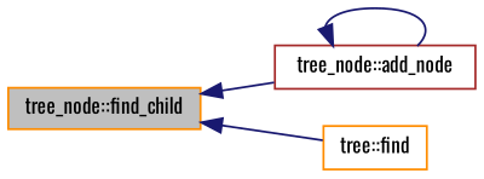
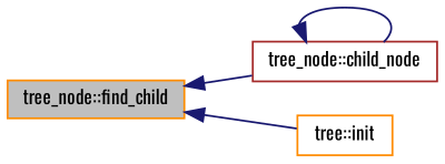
  digraph {
    fontname=Oswald
    rankdir=LR
    node [color=darkorange fillcolor=white fontname=Oswald fontsize=10 shape=record style=filled]
    edge [color=midnightblue dir=back fontname=Oswald fontsize=10 labelfontname=Helvetica labelfontsize=10 style=solid]
    n1 [fillcolor=grey75 fontcolor=black height=0.2 label="tree_node::find_child" width=0.4]
-   n2 [color=brown height=0.2 label="tree_node::add_node" width=0.4]
-   n3 [height=0.2 label="tree::find" width=0.4]
+   n2 [color=brown height=0.2 label="tree_node::child_node" width=0.4]
+   n3 [height=0.2 label="tree::init" width=0.4]
    n1 -> n2
    n1 -> n3
    n2 -> n2
  }
